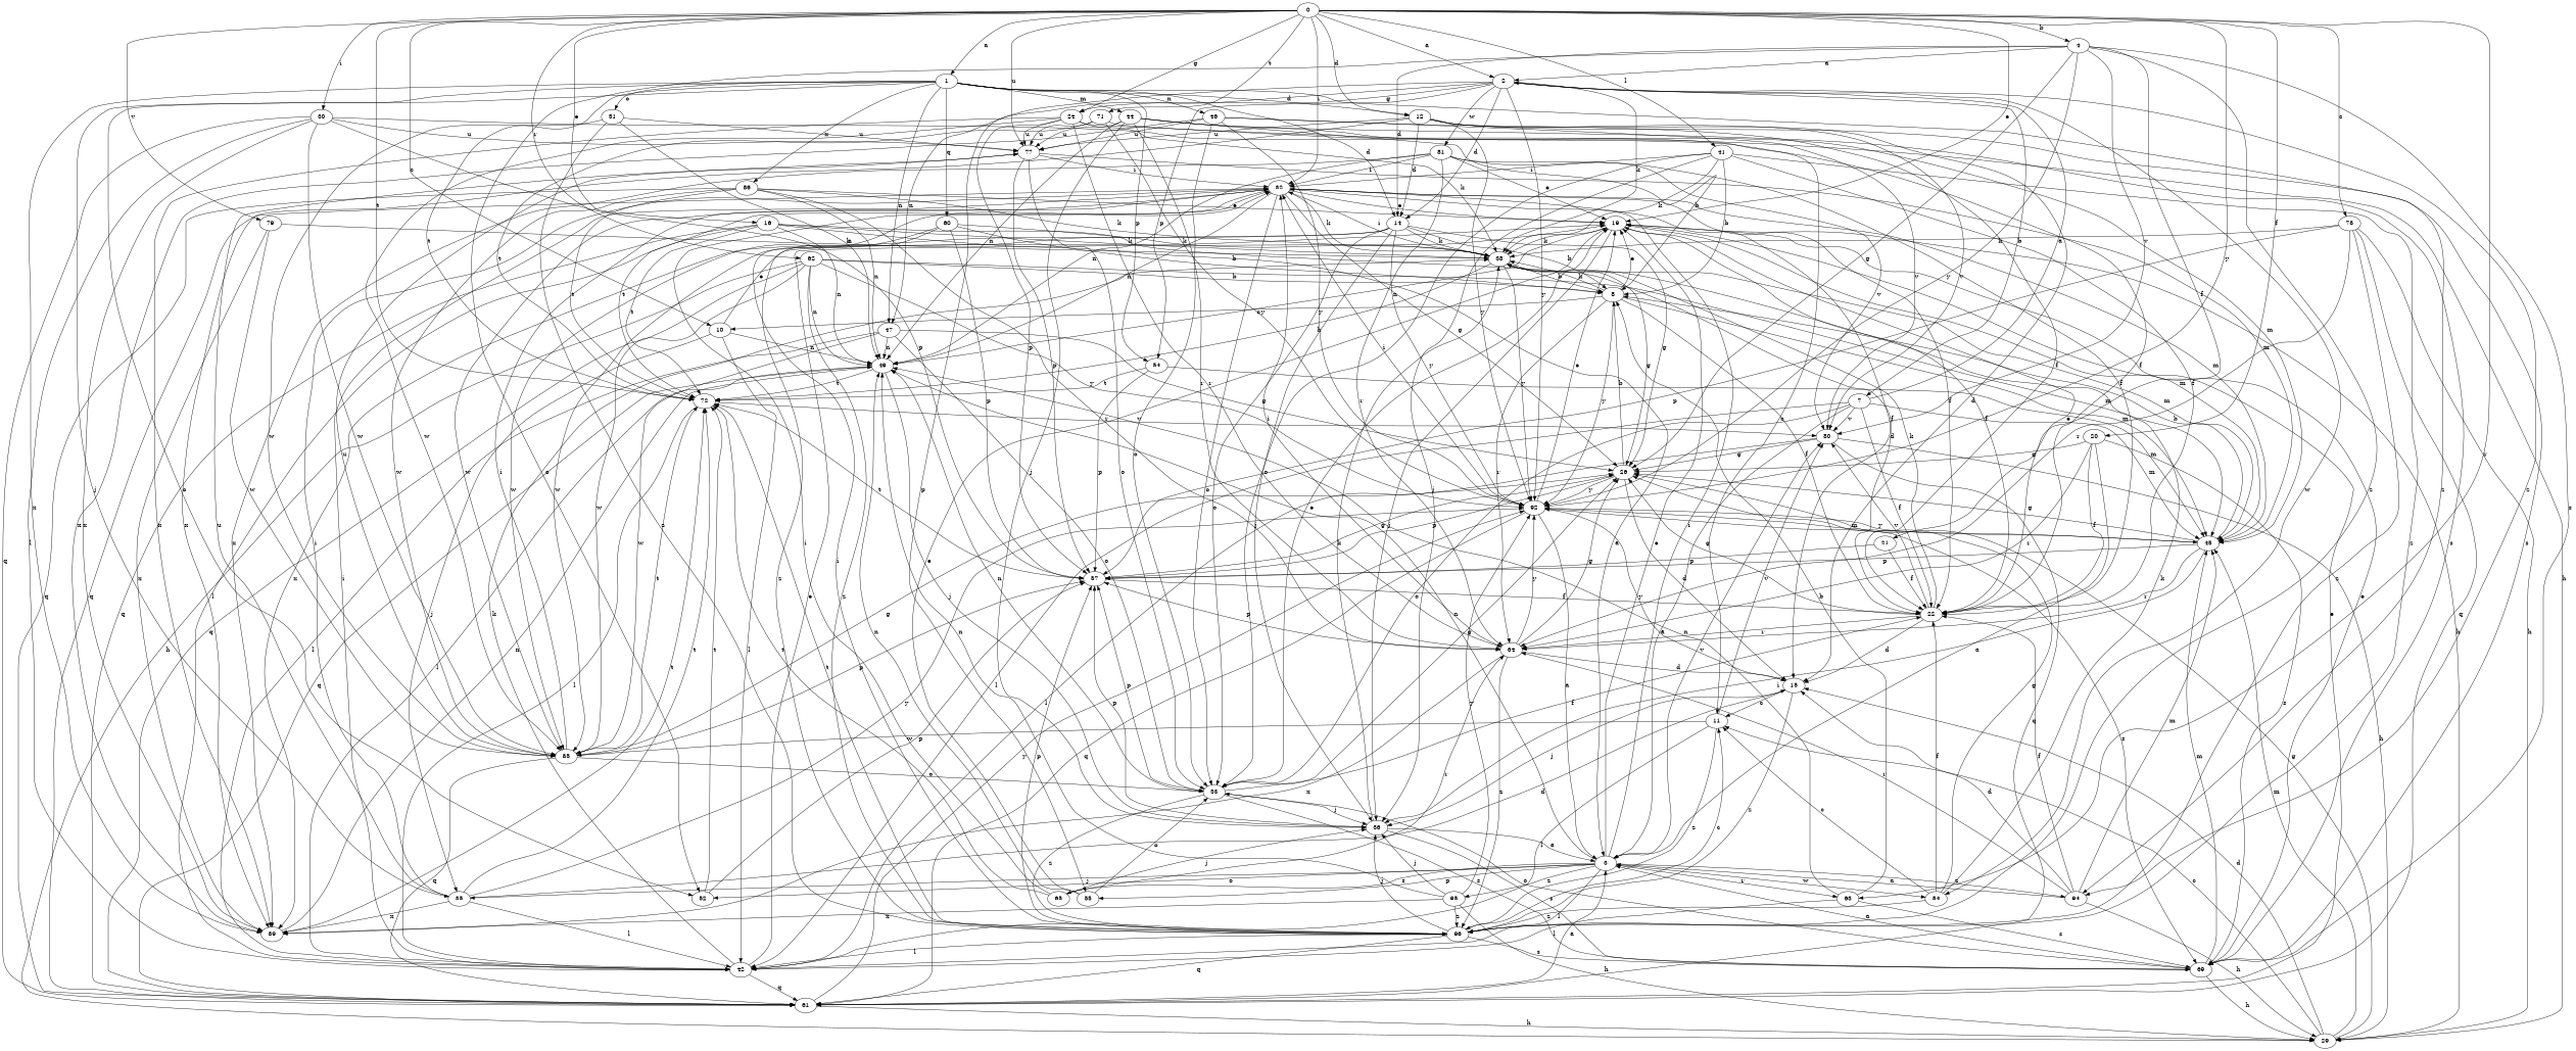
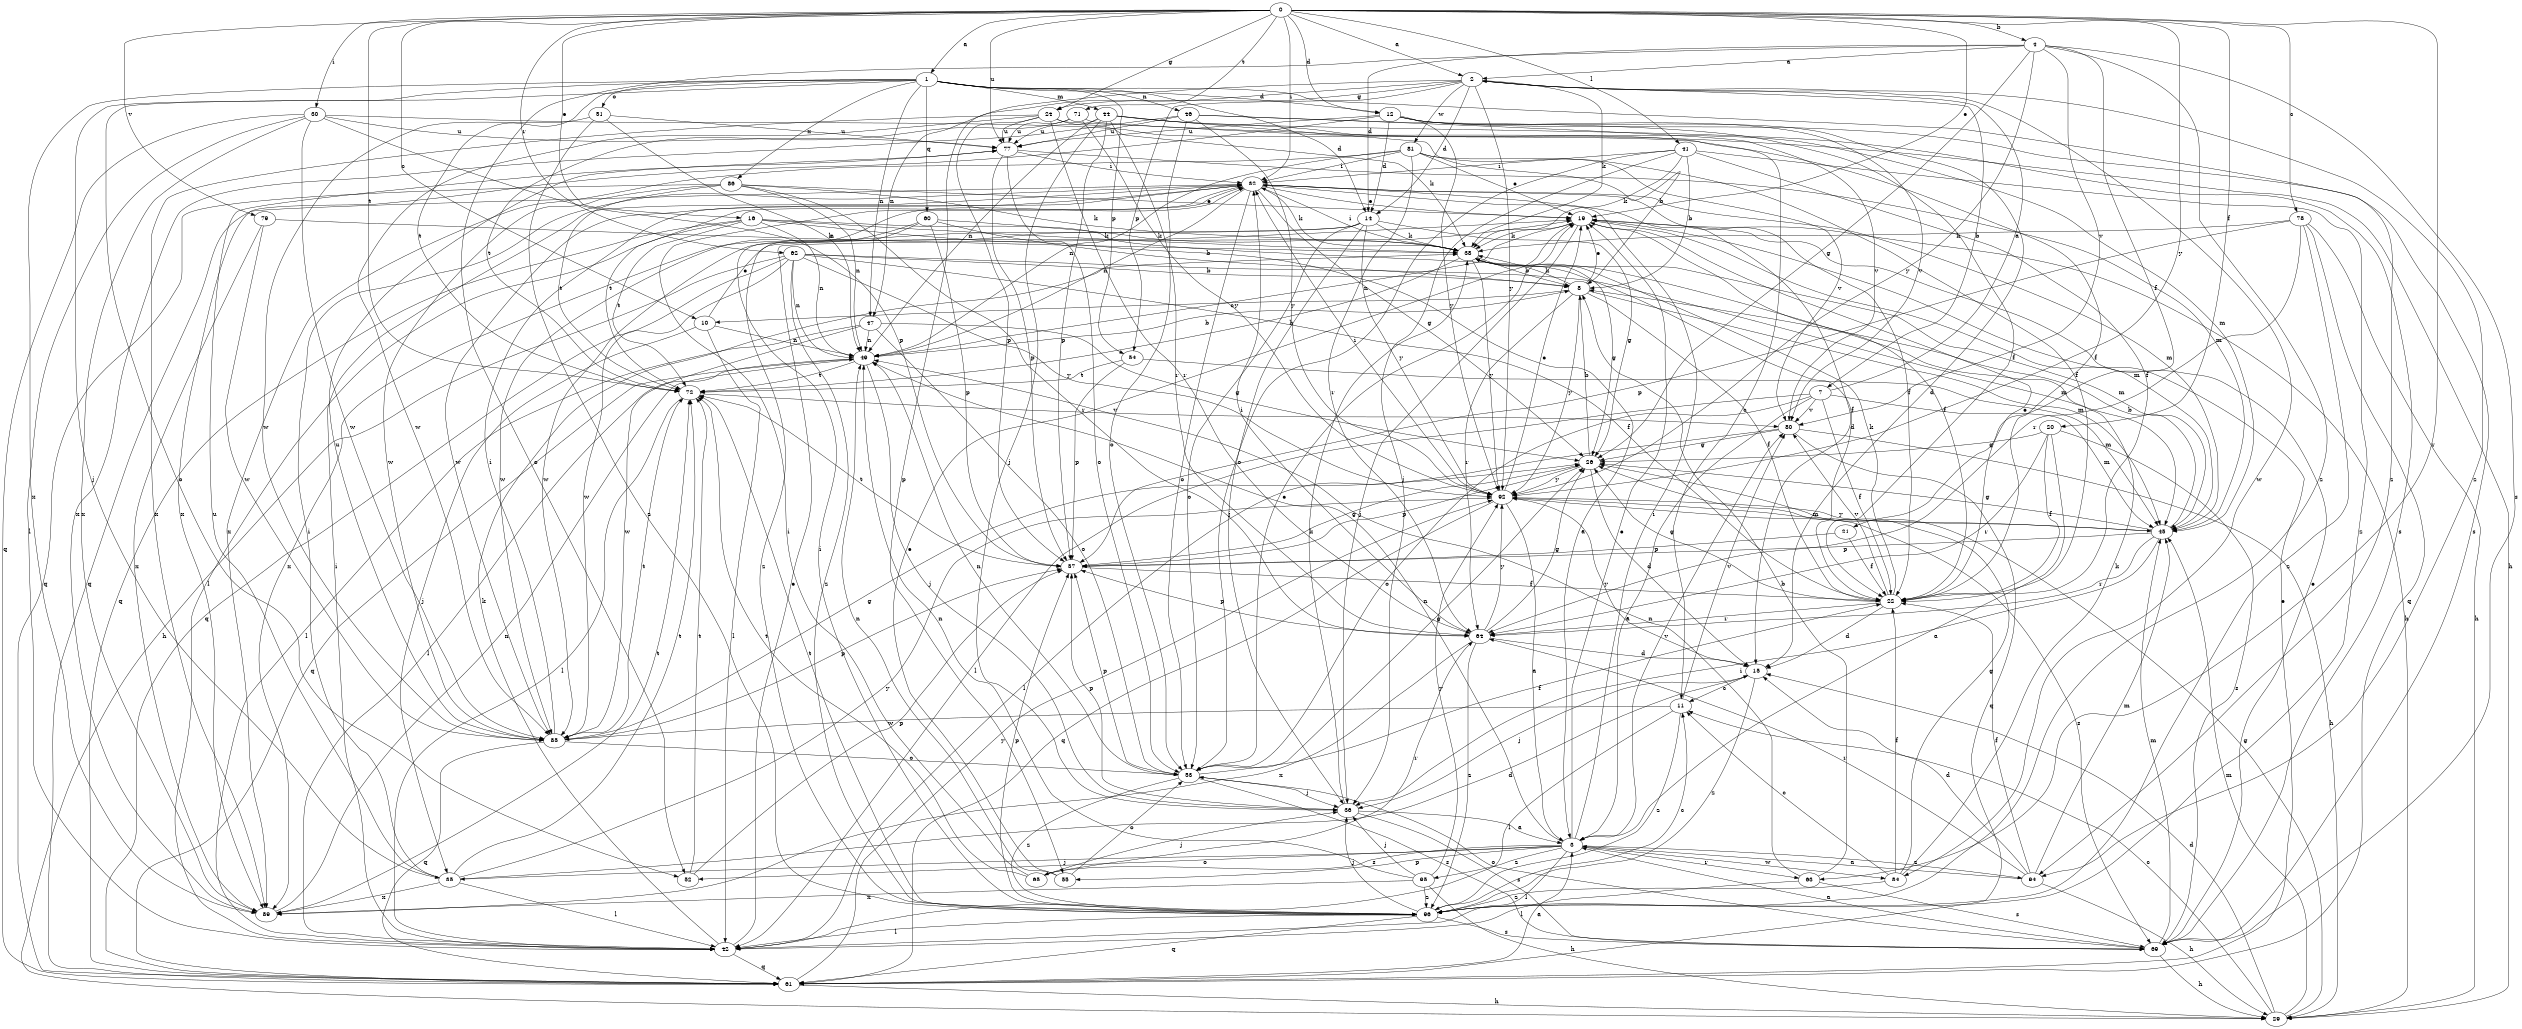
  strict digraph {
    0
    1
    2
    4
    10
    12
    16
    19
    20
    24
    30
    32
    41
    62
    63
    71
    72
    77
    78
    79
    92
    14
    35
    44
    46
    47
    51
    52
    54
    60
    86
    89
    94
    7
    38
    55
    81
    84
    80
    21
    26
    69
    96
    42
    49
    15
    3
    22
    61
    45
    36
    29
    64
    85
    57
    53
    8
    11
    65
    95
    0 -> 1 [label=a]
    0 -> 2 [label=a]
    0 -> 4 [label=b]
    0 -> 10 [label=c]
    0 -> 12 [label=d]
    0 -> 16 [label=e]
    0 -> 19 [label=e]
    0 -> 20 [label=f]
    0 -> 24 [label=g]
    0 -> 30 [label=i]
    0 -> 32 [label=i]
    0 -> 41 [label=l]
    0 -> 62 [label=r]
    0 -> 63 [label=r]
    0 -> 71 [label=t]
    0 -> 72 [label=t]
    0 -> 77 [label=u]
    0 -> 78 [label=c]
    0 -> 79 [label=v]
    0 -> 92 [label=y]
    1 -> 12 [label=d]
    1 -> 72 [label=t]
    1 -> 14 [label=d]
    1 -> 35 [label=j]
    1 -> 44 [label=m]
    1 -> 46 [label=n]
    1 -> 47 [label=n]
    1 -> 51 [label=o]
    1 -> 52 [label=o]
    1 -> 54 [label=p]
    1 -> 60 [label=q]
    1 -> 86 [label=x]
    1 -> 89 [label=x]
    1 -> 94 [label=z]
    2 -> 24 [label=g]
    2 -> 92 [label=y]
    2 -> 14 [label=d]
    2 -> 47 [label=n]
    2 -> 54 [label=p]
    2 -> 94 [label=z]
    2 -> 7 [label=b]
    2 -> 38 [label=k]
    2 -> 55 [label=p]
    2 -> 81 [label=w]
    2 -> 84 [label=w]
    4 -> 2 [label=a]
    4 -> 92 [label=y]
    4 -> 14 [label=d]
    4 -> 52 [label=o]
    4 -> 80 [label=v]
    4 -> 21 [label=f]
    4 -> 26 [label=g]
    4 -> 69 [label=s]
    4 -> 96 [label=z]
    10 -> 19 [label=e]
    10 -> 35 [label=j]
    10 -> 42 [label=l]
    10 -> 49 [label=n]
    12 -> 77 [label=u]
    12 -> 92 [label=y]
    12 -> 14 [label=d]
    12 -> 89 [label=x]
    12 -> 80 [label=v]
    12 -> 69 [label=s]
    12 -> 15 [label=d]
    16 -> 72 [label=t]
    16 -> 38 [label=k]
    16 -> 42 [label=l]
    16 -> 49 [label=n]
    16 -> 3 [label=a]
    16 -> 22 [label=f]
    16 -> 61 [label=q]
    19 -> 38 [label=k]
    19 -> 49 [label=n]
    19 -> 22 [label=f]
    19 -> 45 [label=m]
    19 -> 36 [label=j]
    19 -> 29 [label=h]
    20 -> 26 [label=g]
    20 -> 69 [label=s]
    20 -> 3 [label=a]
    20 -> 22 [label=f]
    20 -> 64 [label=r]
    24 -> 77 [label=u]
    24 -> 89 [label=x]
    24 -> 38 [label=k]
    24 -> 29 [label=h]
    24 -> 64 [label=r]
    24 -> 85 [label=w]
    24 -> 57 [label=p]
    30 -> 77 [label=u]
    30 -> 89 [label=x]
    30 -> 42 [label=l]
    30 -> 22 [label=f]
    30 -> 61 [label=q]
    30 -> 85 [label=w]
    30 -> 57 [label=p]
    32 -> 19 [label=e]
    32 -> 72 [label=t]
    32 -> 38 [label=k]
    32 -> 26 [label=g]
    32 -> 49 [label=n]
    32 -> 15 [label=d]
    32 -> 22 [label=f]
    32 -> 61 [label=q]
    32 -> 45 [label=m]
    32 -> 85 [label=w]
    32 -> 53 [label=o]
    41 -> 32 [label=i]
    41 -> 38 [label=k]
    41 -> 96 [label=z]
    41 -> 22 [label=f]
    41 -> 36 [label=j]
    41 -> 53 [label=o]
    41 -> 8 [label=b]
    62 -> 92 [label=y]
    62 -> 96 [label=z]
    62 -> 49 [label=n]
+   62 -> 22 [label=f]
    62 -> 61 [label=q]
    62 -> 45 [label=m]
    62 -> 29 [label=h]
    62 -> 85 [label=w]
    62 -> 8 [label=b]
    63 -> 69 [label=s]
    63 -> 42 [label=l]
    63 -> 49 [label=n]
    63 -> 8 [label=b]
    71 -> 72 [label=t]
    71 -> 77 [label=u]
    71 -> 92 [label=y]
    71 -> 11 [label=c]
    72 -> 80 [label=v]
    72 -> 42 [label=l]
    77 -> 32 [label=i]
    77 -> 45 [label=m]
    77 -> 57 [label=p]
    77 -> 53 [label=o]
    78 -> 38 [label=k]
    78 -> 96 [label=z]
    78 -> 61 [label=q]
    78 -> 29 [label=h]
    78 -> 64 [label=r]
    78 -> 57 [label=p]
    79 -> 89 [label=x]
    79 -> 38 [label=k]
    79 -> 85 [label=w]
    92 -> 19 [label=e]
    92 -> 32 [label=i]
    92 -> 69 [label=s]
    92 -> 3 [label=a]
    92 -> 61 [label=q]
    92 -> 45 [label=m]
    14 -> 92 [label=y]
    14 -> 89 [label=x]
    14 -> 38 [label=k]
    14 -> 26 [label=g]
    14 -> 36 [label=j]
    14 -> 85 [label=w]
    14 -> 53 [label=o]
    35 -> 32 [label=i]
    35 -> 72 [label=t]
    35 -> 77 [label=u]
    35 -> 92 [label=y]
    35 -> 89 [label=x]
    35 -> 42 [label=l]
    35 -> 15 [label=d]
    44 -> 77 [label=u]
    44 -> 69 [label=s]
    44 -> 49 [label=n]
    44 -> 45 [label=m]
    44 -> 36 [label=j]
    44 -> 64 [label=r]
+   44 -> 57 [label=p]
    44 -> 8 [label=b]
    46 -> 77 [label=u]
    46 -> 92 [label=y]
    46 -> 89 [label=x]
    46 -> 80 [label=v]
    46 -> 22 [label=f]
    46 -> 53 [label=o]
    47 -> 26 [label=g]
    47 -> 42 [label=l]
    47 -> 49 [label=n]
    47 -> 85 [label=w]
    47 -> 53 [label=o]
    51 -> 77 [label=u]
    51 -> 96 [label=z]
    51 -> 49 [label=n]
    51 -> 85 [label=w]
    52 -> 72 [label=t]
    52 -> 57 [label=p]
    54 -> 72 [label=t]
    54 -> 45 [label=m]
    54 -> 57 [label=p]
    60 -> 38 [label=k]
    60 -> 96 [label=z]
    60 -> 85 [label=w]
    60 -> 57 [label=p]
    60 -> 8 [label=b]
    86 -> 19 [label=e]
    86 -> 72 [label=t]
    86 -> 38 [label=k]
    86 -> 49 [label=n]
    86 -> 61 [label=q]
    86 -> 64 [label=r]
    86 -> 85 [label=w]
    89 -> 72 [label=t]
    89 -> 49 [label=n]
    94 -> 15 [label=d]
    94 -> 3 [label=a]
    94 -> 22 [label=f]
    94 -> 45 [label=m]
    94 -> 29 [label=h]
    94 -> 64 [label=r]
    7 -> 2 [label=a]
    7 -> 80 [label=v]
    7 -> 42 [label=l]
    7 -> 3 [label=a]
    7 -> 22 [label=f]
    7 -> 45 [label=m]
    7 -> 53 [label=o]
    38 -> 32 [label=i]
    38 -> 72 [label=h]
    38 -> 92 [label=y]
    38 -> 26 [label=g]
    38 -> 45 [label=m]
    38 -> 8 [label=b]
    55 -> 19 [label=e]
    55 -> 49 [label=n]
    55 -> 53 [label=o]
    81 -> 19 [label=e]
    81 -> 32 [label=i]
    81 -> 89 [label=x]
    81 -> 80 [label=v]
    81 -> 49 [label=n]
    81 -> 22 [label=f]
    81 -> 64 [label=r]
    84 -> 38 [label=k]
    84 -> 26 [label=g]
    84 -> 96 [label=z]
    84 -> 22 [label=f]
    84 -> 11 [label=c]
    80 -> 26 [label=g]
    80 -> 42 [label=l]
    80 -> 61 [label=q]
    80 -> 29 [label=h]
    21 -> 22 [label=f]
    21 -> 57 [label=p]
    26 -> 92 [label=y]
    26 -> 15 [label=d]
    26 -> 57 [label=p]
    26 -> 8 [label=b]
    69 -> 19 [label=e]
    69 -> 3 [label=a]
    69 -> 45 [label=m]
    69 -> 29 [label=h]
    69 -> 53 [label=o]
    96 -> 32 [label=i]
    96 -> 72 [label=t]
    96 -> 69 [label=s]
    96 -> 42 [label=l]
    96 -> 61 [label=q]
    96 -> 36 [label=j]
    96 -> 57 [label=p]
    96 -> 11 [label=c]
    42 -> 19 [label=e]
    42 -> 32 [label=i]
    42 -> 38 [label=k]
    42 -> 61 [label=q]
    49 -> 72 [label=t]
    49 -> 42 [label=l]
    49 -> 61 [label=q]
    49 -> 36 [label=j]
-   14 -> 8 [label=b]
+   49 -> 8 [label=b]
    15 -> 92 [label=y]
    15 -> 96 [label=z]
    15 -> 36 [label=j]
    15 -> 11 [label=c]
    3 -> 19 [label=e]
    3 -> 32 [label=i]
    3 -> 63 [label=r]
    3 -> 35 [label=j]
    3 -> 52 [label=o]
    3 -> 94 [label=z]
    3 -> 55 [label=p]
    3 -> 84 [label=w]
    3 -> 80 [label=v]
    3 -> 42 [label=l]
    3 -> 49 [label=n]
    3 -> 65 [label=s]
    3 -> 95 [label=z]
    22 -> 19 [label=e]
    22 -> 38 [label=k]
    22 -> 80 [label=v]
    22 -> 26 [label=g]
    22 -> 15 [label=d]
    22 -> 64 [label=r]
    61 -> 19 [label=e]
    61 -> 92 [label=y]
    61 -> 3 [label=a]
    61 -> 29 [label=h]
    45 -> 92 [label=y]
    45 -> 26 [label=g]
    45 -> 36 [label=i]
    45 -> 64 [label=r]
    45 -> 57 [label=p]
    45 -> 8 [label=b]
    36 -> 38 [label=k]
    36 -> 69 [label=s]
    36 -> 3 [label=a]
    36 -> 57 [label=p]
    29 -> 26 [label=g]
    29 -> 15 [label=d]
    29 -> 45 [label=m]
    29 -> 11 [label=c]
    64 -> 32 [label=i]
    64 -> 92 [label=y]
    64 -> 89 [label=x]
    64 -> 26 [label=g]
    64 -> 96 [label=z]
    64 -> 15 [label=d]
    64 -> 57 [label=p]
    85 -> 32 [label=i]
    85 -> 72 [label=t]
    85 -> 77 [label=u]
    85 -> 26 [label=g]
    85 -> 61 [label=q]
    85 -> 57 [label=p]
    85 -> 53 [label=o]
    57 -> 72 [label=t]
    57 -> 26 [label=g]
    57 -> 22 [label=f]
    53 -> 19 [label=e]
    53 -> 26 [label=g]
    53 -> 69 [label=s]
    53 -> 96 [label=z]
    53 -> 49 [label=n]
    53 -> 22 [label=f]
    53 -> 36 [label=j]
    53 -> 57 [label=p]
    8 -> 10 [label=c]
    8 -> 19 [label=e]
    8 -> 92 [label=y]
    8 -> 38 [label=k]
    8 -> 22 [label=f]
    8 -> 45 [label=m]
    8 -> 64 [label=r]
    11 -> 80 [label=v]
    11 -> 96 [label=z]
    11 -> 42 [label=l]
    11 -> 85 [label=w]
    65 -> 32 [label=i]
    65 -> 72 [label=t]
    65 -> 36 [label=j]
    65 -> 64 [label=r]
    95 -> 92 [label=y]
    95 -> 89 [label=x]
    95 -> 96 [label=z]
    95 -> 49 [label=n]
    95 -> 36 [label=j]
    95 -> 29 [label=h]
  }
